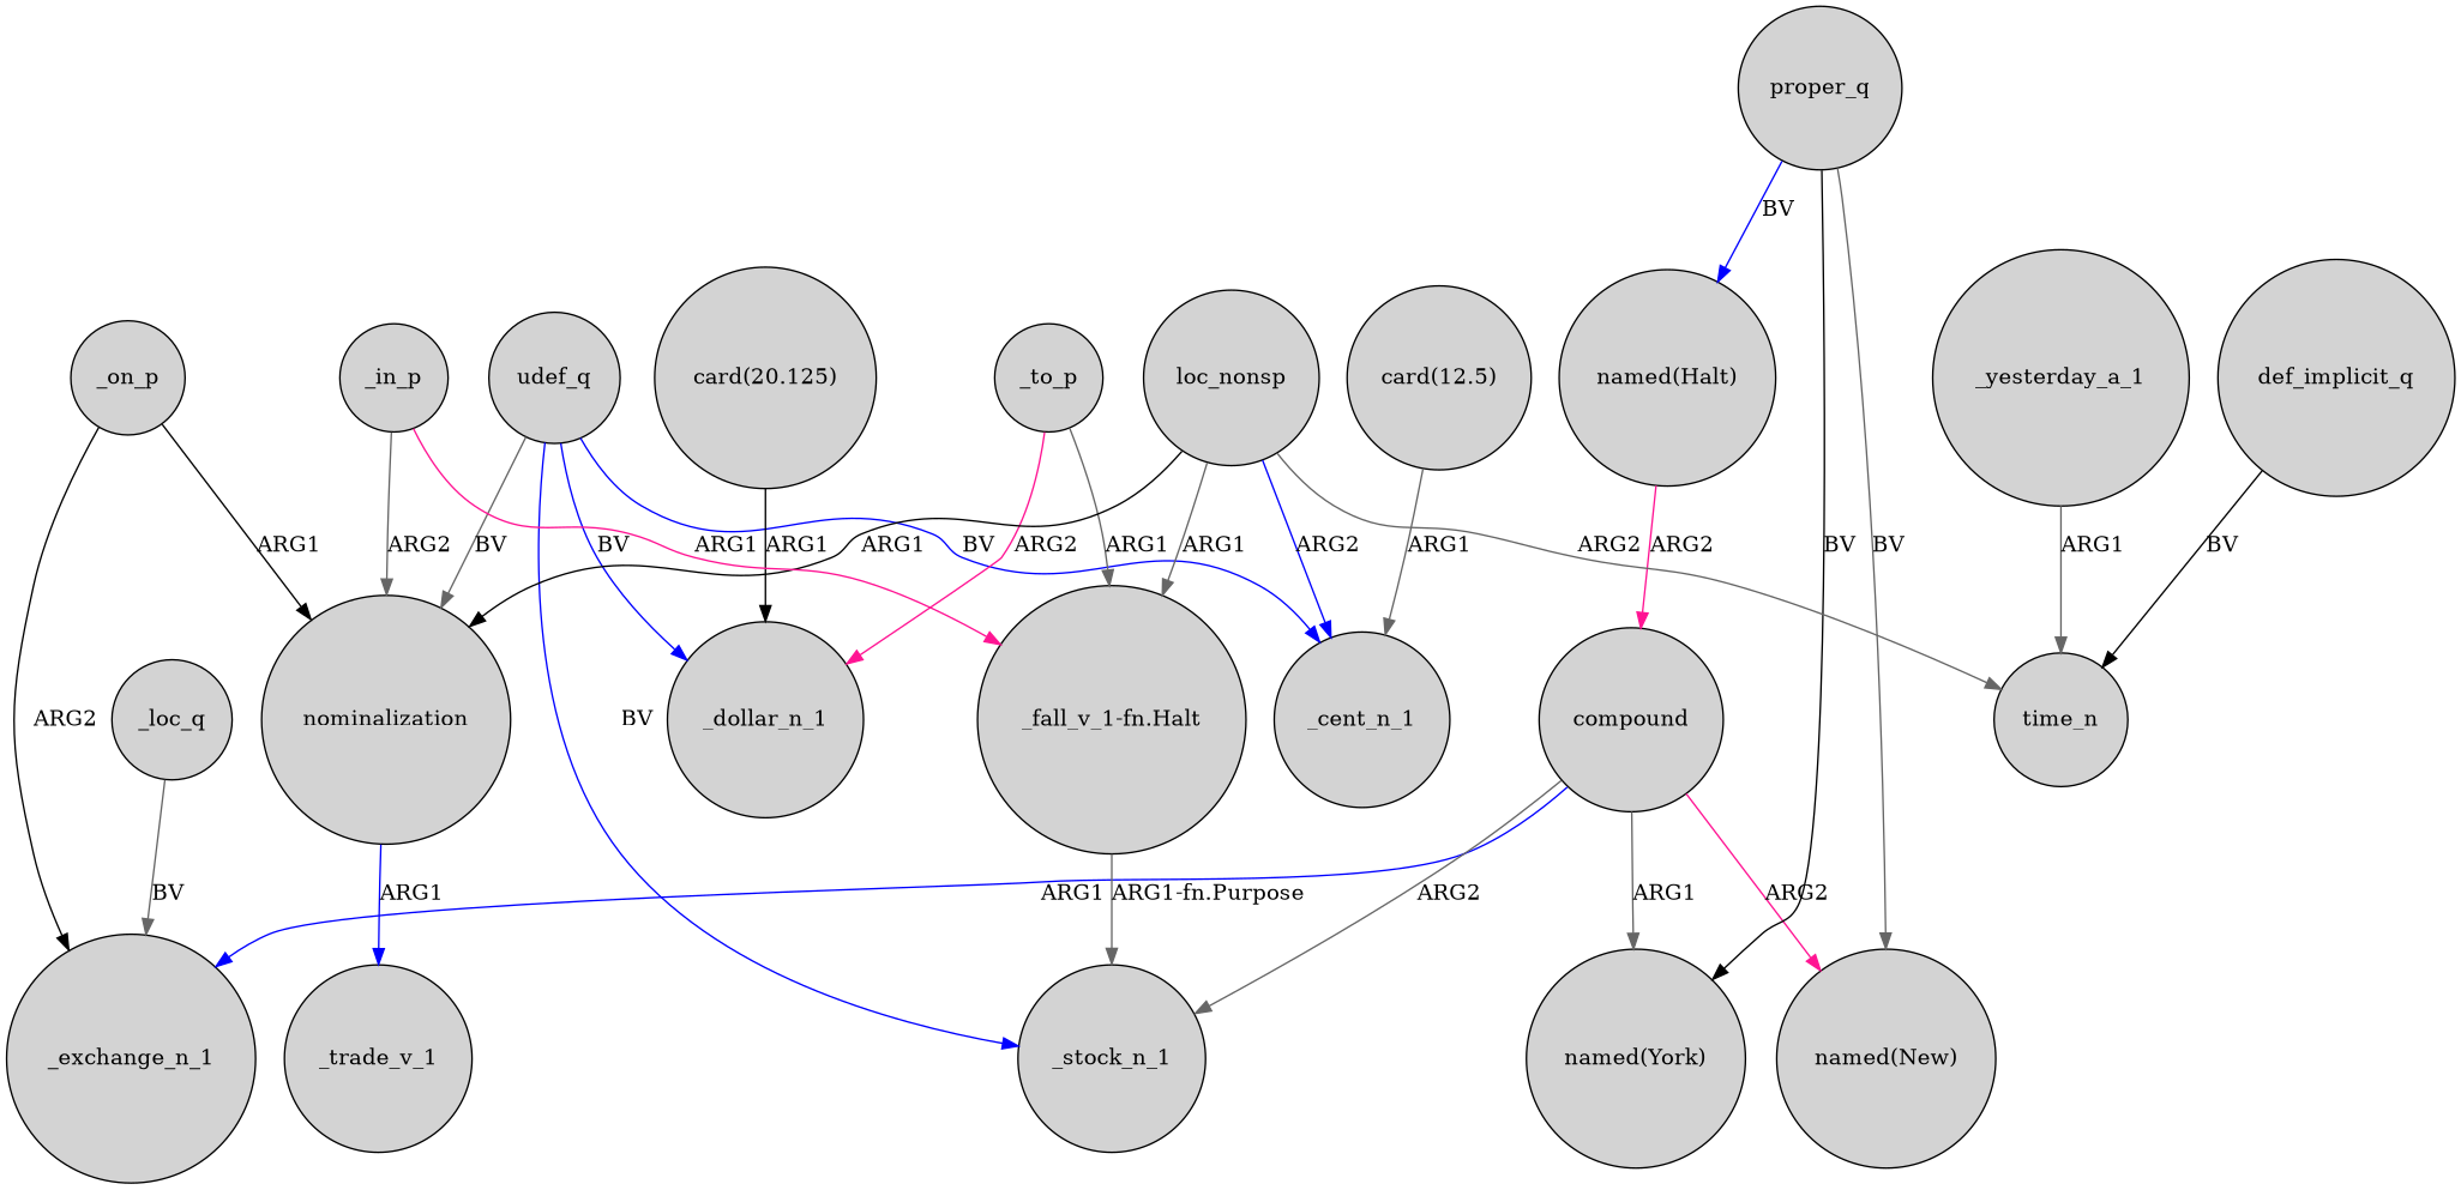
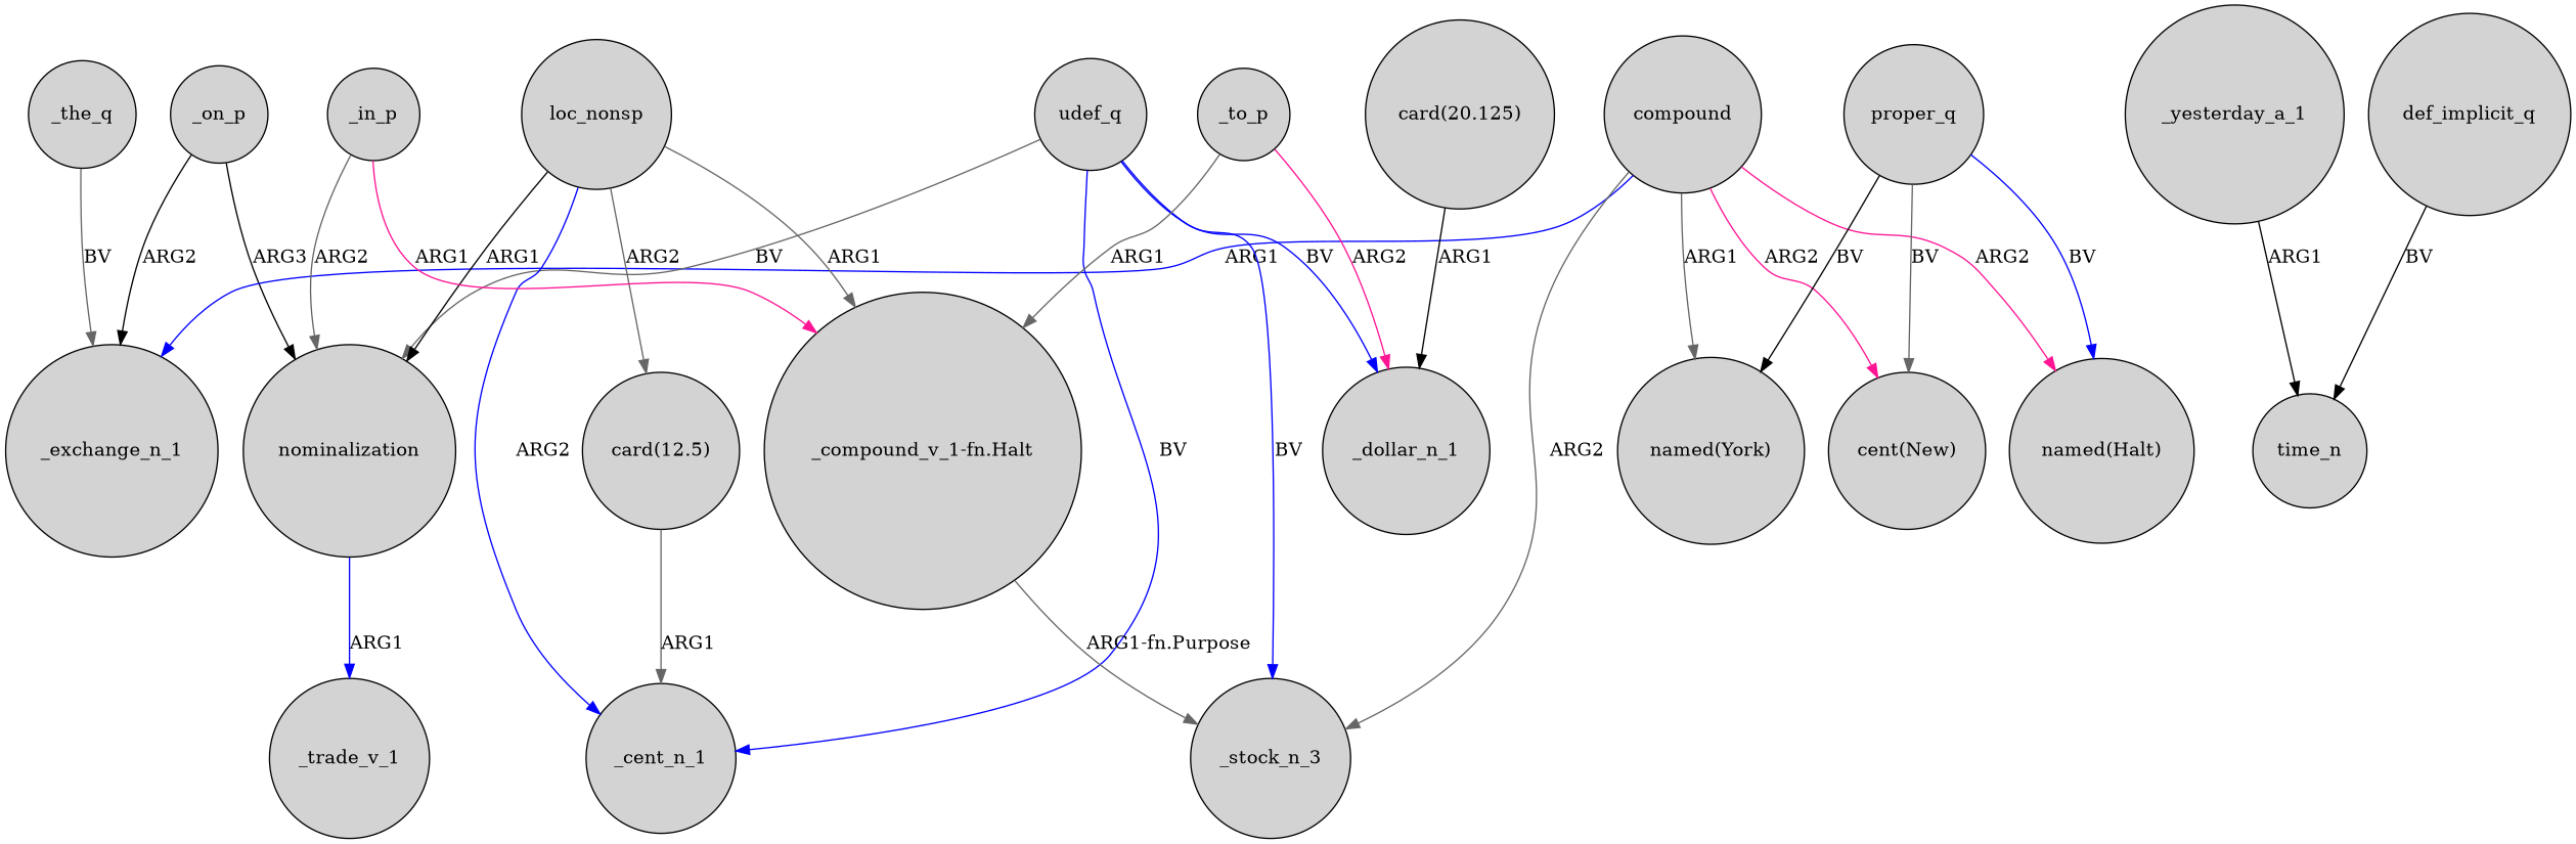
  digraph {
    node [shape=circle style=filled]
    edge [color=gray40]
    _on_p
    nominalization
    _exchange_n_1
    _trade_v_1
    compound
-   "named(New)"
+   "named(New)" [label="cent(New)"]
    n7 [label="named(Halt)"]
-   _stock_n_1
+   _stock_n_1 [label=_stock_n_3]
    "named(York)"
    proper_q
    udef_q
    _dollar_n_1
    _cent_n_1
    _yesterday_a_1
    time_n
    _to_p
-   "_fall_v_1-fn.Halt"
+   "_fall_v_1-fn.Halt" [label="_compound_v_1-fn.Halt"]
    "card(20.125)"
    loc_nonsp
    "card(12.5)"
-   _the_q [label=_loc_q]
+   _the_q
    _in_p
    def_implicit_q
-   _on_p -> nominalization [color=black label=ARG1]
+   _on_p -> nominalization [color=black label=ARG3]
    _on_p -> _exchange_n_1 [color=black label=ARG2]
    nominalization -> _trade_v_1 [color=blue label=ARG1]
    compound -> _exchange_n_1 [color=blue label=ARG1]
    compound -> "named(New)" [color=deeppink label=ARG2]
-   n7 -> compound [color=deeppink label=ARG2]
+   compound -> n7 [color=deeppink label=ARG2]
    compound -> _stock_n_1 [label=ARG2]
    compound -> "named(York)" [label=ARG1]
    proper_q -> "named(New)" [label=BV]
    proper_q -> n7 [color=blue label=BV]
    proper_q -> "named(York)" [color=black label=BV]
    udef_q -> nominalization [label=BV]
    udef_q -> _stock_n_1 [color=blue label=BV]
    udef_q -> _dollar_n_1 [color=blue label=BV]
    udef_q -> _cent_n_1 [color=blue label=BV]
-   _yesterday_a_1 -> time_n [label=ARG1]
+   _yesterday_a_1 -> time_n [color=black label=ARG1]
    _to_p -> _dollar_n_1 [color=deeppink label=ARG2]
    _to_p -> "_fall_v_1-fn.Halt" [label=ARG1]
    "_fall_v_1-fn.Halt" -> _stock_n_1 [label="ARG1-fn.Purpose"]
    "card(20.125)" -> _dollar_n_1 [color=black label=ARG1]
    loc_nonsp -> nominalization [color=black label=ARG1]
    loc_nonsp -> _cent_n_1 [color=blue label=ARG2]
-   loc_nonsp -> time_n [label=ARG2]
+   loc_nonsp -> "card(12.5)" [label=ARG2]
    loc_nonsp -> "_fall_v_1-fn.Halt" [label=ARG1]
    "card(12.5)" -> _cent_n_1 [label=ARG1]
    _the_q -> _exchange_n_1 [label=BV]
    _in_p -> nominalization [label=ARG2]
    _in_p -> "_fall_v_1-fn.Halt" [color=deeppink label=ARG1]
    def_implicit_q -> time_n [color=black label=BV]
  }
